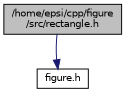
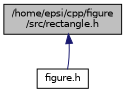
  digraph {
    node [color=black fontname=Helvetica fontsize=10 shape=record style=filled]
    n1 [fillcolor=grey75 fontcolor=black height=0.2 label="/home/epsi/cpp/figure\l/src/rectangle.h" width=0.4]
    n2 [fillcolor=white height=0.2 label="figure.h" width=0.4]
-   n1 -> n2 [color=midnightblue fontname=Helvetica fontsize=10 labelfontname=Helvetica labelfontsize=10 style=solid]
+   n2 -> n1 [color=midnightblue fontname=Helvetica fontsize=10 labelfontname=Helvetica labelfontsize=10 style=solid]
  }
